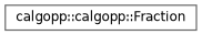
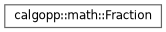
  digraph {
    rankdir=LR
-   n1 [color=grey40 fillcolor=white fontname=Helvetica fontsize=10 height=0.2 label="calgopp::calgopp::Fraction" shape=box style=filled width=0.4]
+   n1 [color=grey40 fillcolor=white fontname=Helvetica fontsize=10 height=0.2 label="calgopp::math::Fraction" shape=box style=filled width=0.4]
  }
